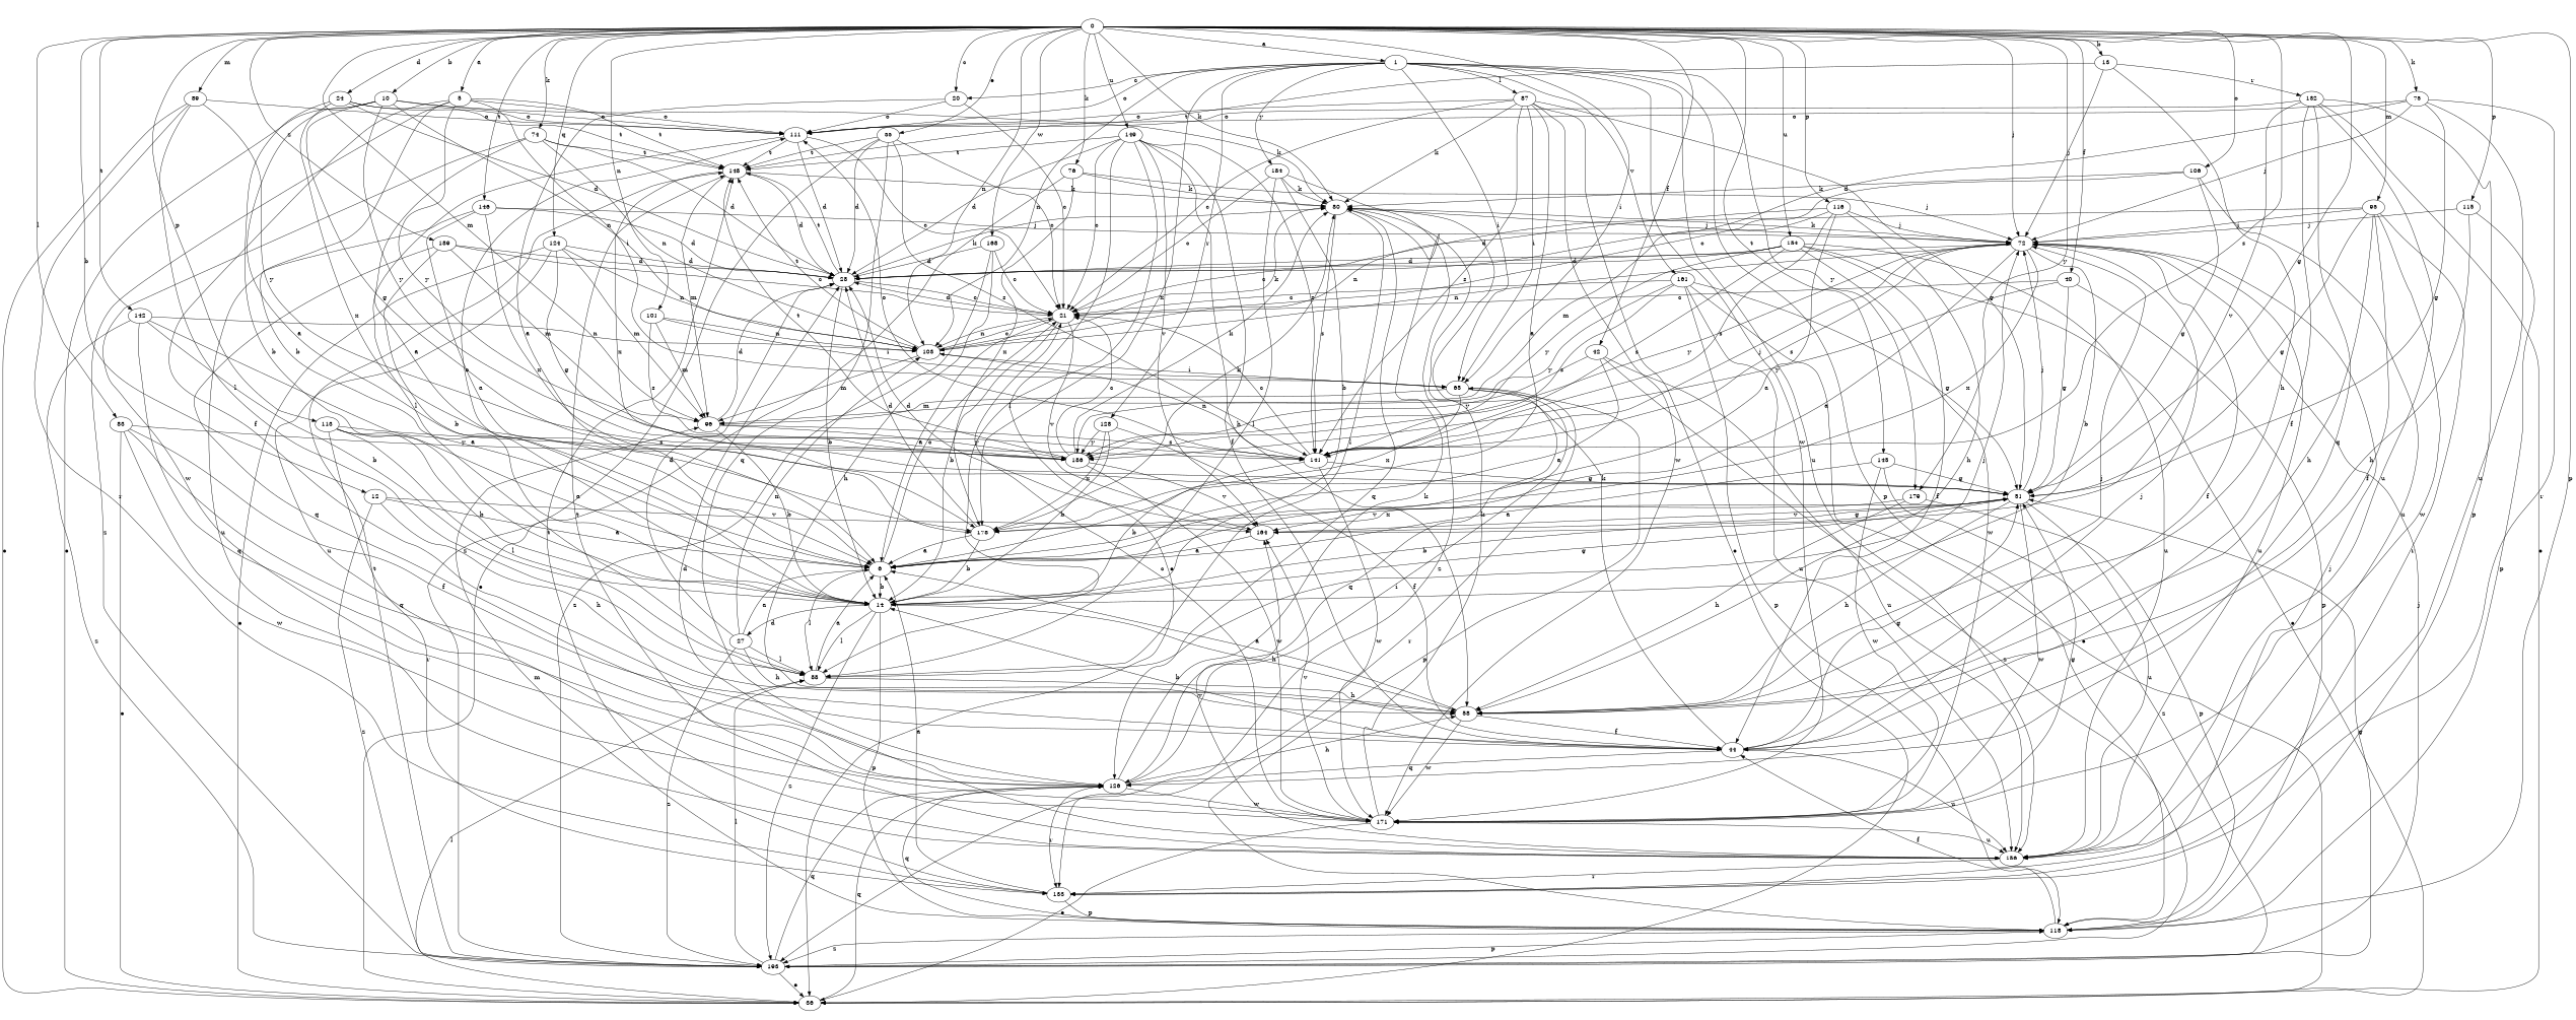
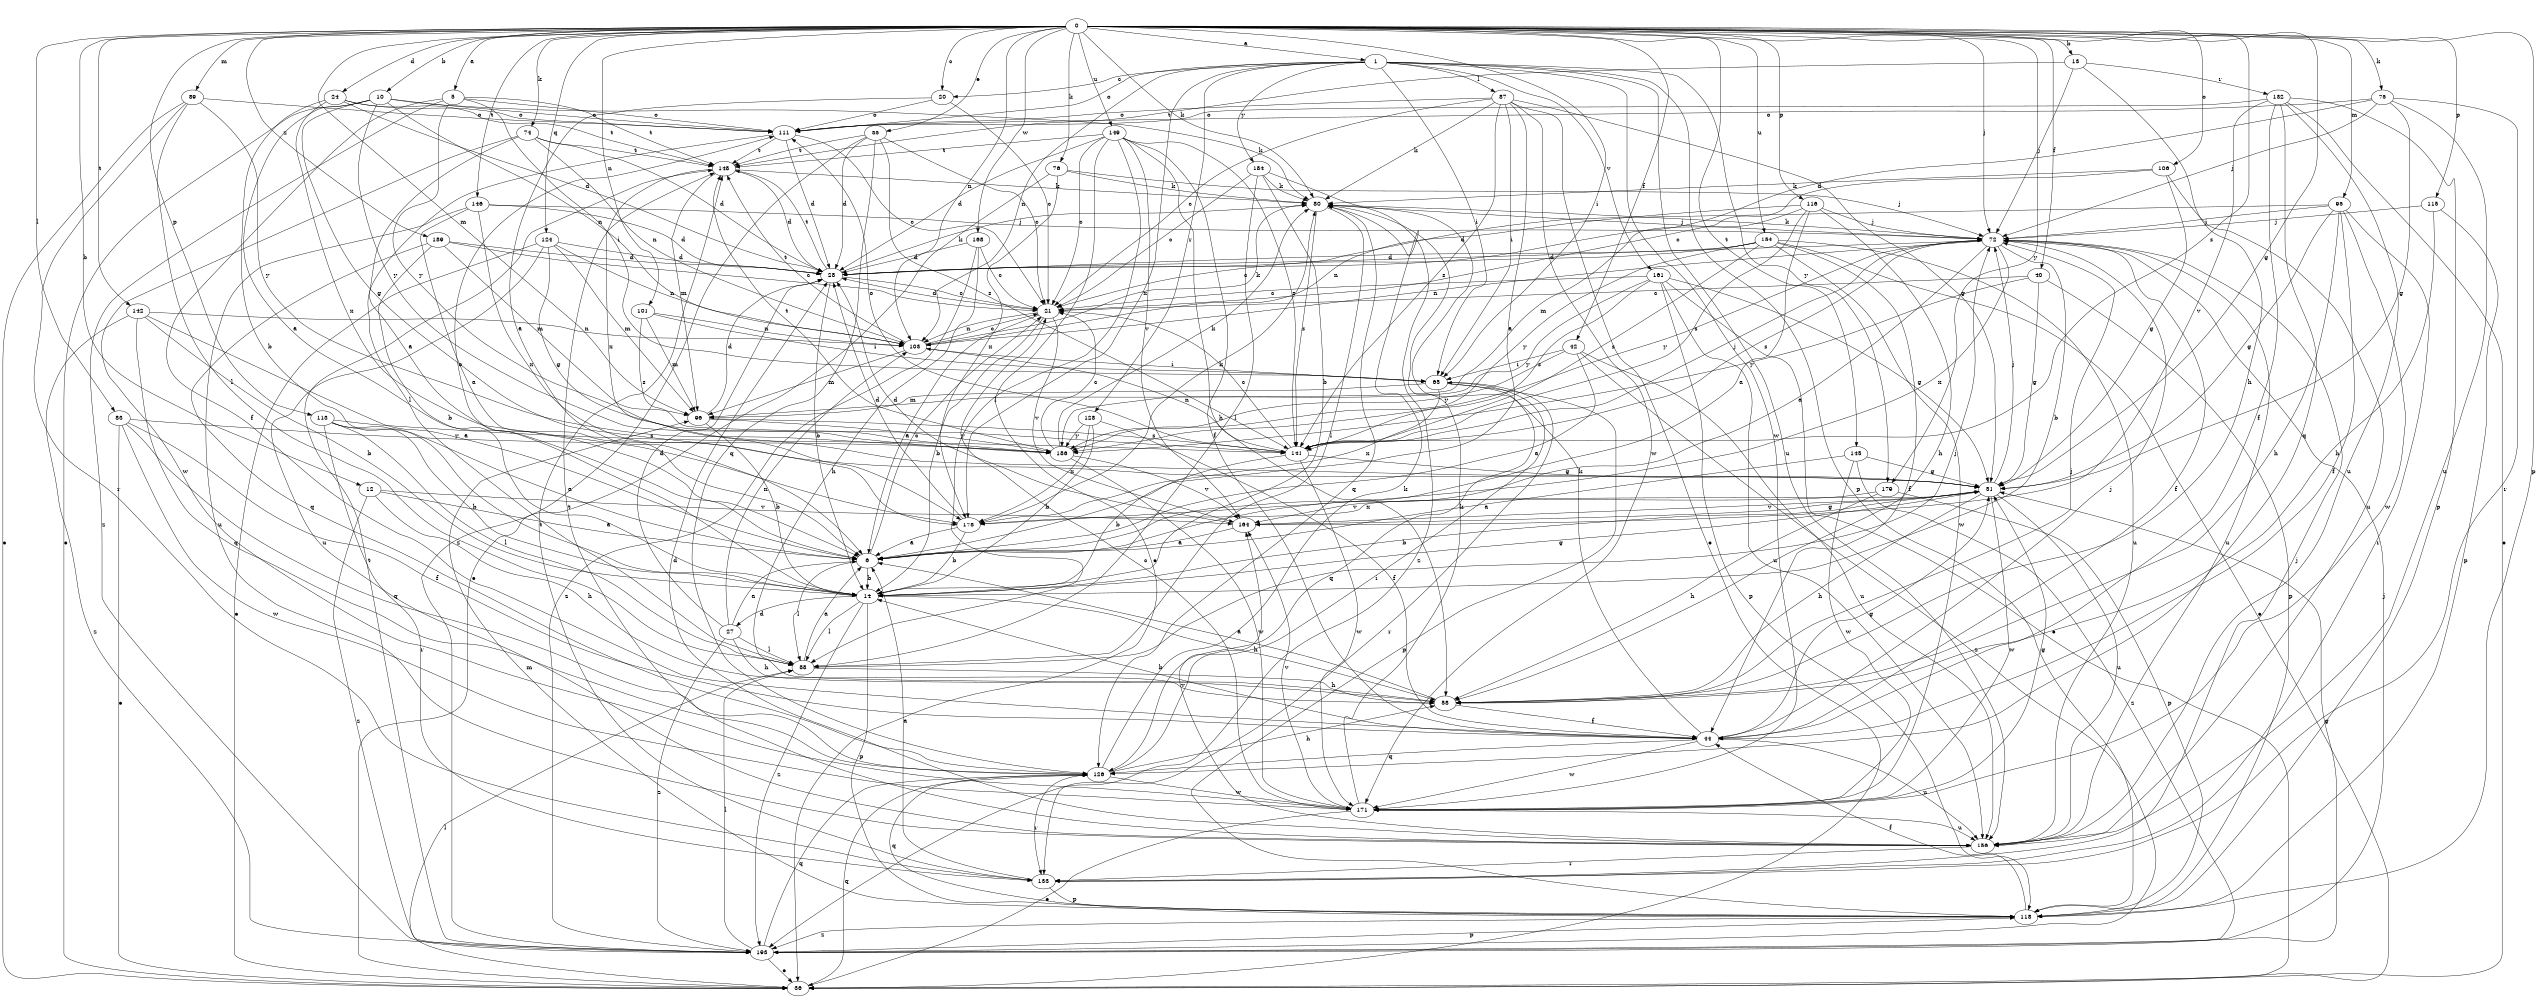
  strict digraph {
    0
    1
    5
    10
    12
    13
    20
    24
    35
    40
    42
    51
    65
    72
    74
    75
    76
    80
    83
    89
    95
    96
    101
    103
    106
    113
    115
    116
    118
    124
    141
    142
    145
    146
    149
    154
    168
    179
    189
    87
    111
    128
    156
    161
    171
    178
    184
    14
    44
    148
    186
    193
    6
    36
    58
    164
    132
    21
    28
    126
    133
    88
    27
    0 -> 1 [label=a]
    0 -> 5 [label=a]
    0 -> 10 [label=b]
    0 -> 12 [label=b]
    0 -> 13 [label=b]
    0 -> 20 [label=c]
    0 -> 24 [label=d]
    0 -> 35 [label=e]
    0 -> 40 [label=f]
    0 -> 42 [label=f]
    0 -> 51 [label=g]
    0 -> 65 [label=i]
    0 -> 72 [label=j]
    0 -> 74 [label=k]
    0 -> 75 [label=k]
    0 -> 76 [label=k]
    0 -> 80 [label=k]
    0 -> 83 [label=l]
    0 -> 89 [label=m]
    0 -> 95 [label=m]
    0 -> 96 [label=m]
    0 -> 101 [label=n]
    0 -> 103 [label=n]
    0 -> 106 [label=o]
    0 -> 113 [label=p]
    0 -> 115 [label=p]
    0 -> 116 [label=p]
    0 -> 118 [label=p]
    0 -> 124 [label=q]
    0 -> 141 [label=s]
    0 -> 142 [label=t]
    0 -> 145 [label=t]
    0 -> 146 [label=t]
    0 -> 149 [label=u]
    0 -> 154 [label=u]
    0 -> 168 [label=w]
    0 -> 179 [label=y]
    0 -> 189 [label=z]
    1 -> 20 [label=c]
    1 -> 65 [label=i]
    1 -> 103 [label=n]
    1 -> 118 [label=p]
    1 -> 179 [label=y]
    1 -> 87 [label=l]
    1 -> 111 [label=o]
    1 -> 128 [label=r]
    1 -> 156 [label=u]
    1 -> 161 [label=v]
    1 -> 171 [label=w]
    1 -> 178 [label=x]
    1 -> 184 [label=y]
    5 -> 65 [label=i]
    5 -> 111 [label=o]
-   5 -> 14 [label=b]
    5 -> 44 [label=f]
    5 -> 148 [label=t]
    5 -> 186 [label=y]
    5 -> 193 [label=z]
    10 -> 51 [label=g]
    10 -> 80 [label=k]
    10 -> 103 [label=n]
    10 -> 111 [label=o]
    10 -> 186 [label=y]
    10 -> 6 [label=a]
    10 -> 36 [label=e]
    12 -> 193 [label=z]
    12 -> 6 [label=a]
    12 -> 58 [label=h]
    12 -> 164 [label=v]
    13 -> 72 [label=j]
    13 -> 148 [label=t]
    13 -> 58 [label=h]
    13 -> 132 [label=r]
    20 -> 111 [label=o]
    20 -> 6 [label=a]
    20 -> 21 [label=c]
    24 -> 111 [label=o]
    24 -> 178 [label=x]
    24 -> 14 [label=b]
    24 -> 148 [label=t]
    24 -> 28 [label=d]
    35 -> 141 [label=s]
    35 -> 148 [label=t]
    35 -> 193 [label=z]
    35 -> 21 [label=c]
    35 -> 28 [label=d]
    35 -> 126 [label=q]
    40 -> 51 [label=g]
    40 -> 118 [label=p]
    40 -> 186 [label=y]
    40 -> 21 [label=c]
+   42 -> 65 [label=i]
    42 -> 156 [label=u]
    42 -> 186 [label=y]
    42 -> 193 [label=z]
    42 -> 6 [label=a]
    51 -> 72 [label=j]
    51 -> 156 [label=u]
    51 -> 171 [label=w]
    51 -> 178 [label=x]
    51 -> 14 [label=b]
    51 -> 58 [label=h]
    51 -> 164 [label=v]
    65 -> 96 [label=m]
    65 -> 118 [label=p]
    65 -> 178 [label=x]
    65 -> 126 [label=q]
    65 -> 133 [label=r]
    72 -> 80 [label=k]
    72 -> 103 [label=n]
    72 -> 141 [label=s]
    72 -> 156 [label=u]
    72 -> 178 [label=x]
    72 -> 14 [label=b]
    72 -> 44 [label=f]
    72 -> 186 [label=y]
    72 -> 6 [label=a]
    72 -> 28 [label=d]
    74 -> 103 [label=n]
    74 -> 171 [label=w]
    74 -> 148 [label=t]
    74 -> 6 [label=a]
    74 -> 28 [label=d]
    75 -> 51 [label=g]
    75 -> 72 [label=j]
    75 -> 111 [label=o]
    75 -> 156 [label=u]
    75 -> 28 [label=d]
    75 -> 133 [label=r]
    76 -> 72 [label=j]
    76 -> 80 [label=k]
    76 -> 178 [label=x]
    76 -> 36 [label=e]
    80 -> 72 [label=j]
    80 -> 141 [label=s]
    80 -> 126 [label=q]
    80 -> 88 [label=l]
    83 -> 171 [label=w]
    83 -> 44 [label=f]
    83 -> 186 [label=y]
    83 -> 36 [label=e]
    83 -> 126 [label=q]
    89 -> 111 [label=o]
    89 -> 186 [label=y]
    89 -> 36 [label=e]
    89 -> 133 [label=r]
    89 -> 88 [label=l]
    95 -> 51 [label=g]
    95 -> 72 [label=j]
    95 -> 171 [label=w]
    95 -> 44 [label=f]
    95 -> 58 [label=h]
    95 -> 28 [label=d]
    95 -> 133 [label=r]
    96 -> 141 [label=s]
    96 -> 14 [label=b]
    96 -> 186 [label=y]
    96 -> 28 [label=d]
    101 -> 65 [label=i]
    101 -> 96 [label=m]
    101 -> 103 [label=n]
    101 -> 141 [label=s]
    103 -> 65 [label=i]
    103 -> 80 [label=k]
    103 -> 96 [label=m]
    103 -> 148 [label=t]
    103 -> 21 [label=c]
    106 -> 51 [label=g]
    106 -> 80 [label=k]
    106 -> 156 [label=u]
    106 -> 21 [label=c]
    113 -> 141 [label=s]
    113 -> 14 [label=b]
    113 -> 6 [label=a]
    113 -> 133 [label=r]
    113 -> 88 [label=l]
    115 -> 72 [label=j]
    115 -> 118 [label=p]
    115 -> 58 [label=h]
    116 -> 72 [label=j]
    116 -> 96 [label=m]
    116 -> 103 [label=n]
    116 -> 141 [label=s]
    116 -> 6 [label=a]
    116 -> 58 [label=h]
    118 -> 96 [label=m]
    118 -> 44 [label=f]
    118 -> 193 [label=z]
    118 -> 126 [label=q]
    124 -> 51 [label=g]
    124 -> 96 [label=m]
    124 -> 103 [label=n]
    124 -> 156 [label=u]
    124 -> 36 [label=e]
    124 -> 28 [label=d]
    141 -> 51 [label=g]
    141 -> 72 [label=j]
    141 -> 103 [label=n]
    141 -> 111 [label=o]
    141 -> 171 [label=w]
    141 -> 14 [label=b]
    141 -> 21 [label=c]
    142 -> 103 [label=n]
    142 -> 14 [label=b]
    142 -> 193 [label=z]
    142 -> 6 [label=a]
    142 -> 126 [label=q]
    145 -> 51 [label=g]
    145 -> 171 [label=w]
    145 -> 193 [label=z]
    145 -> 6 [label=a]
    146 -> 72 [label=j]
    146 -> 156 [label=u]
    146 -> 178 [label=x]
    146 -> 6 [label=a]
    146 -> 28 [label=d]
    149 -> 141 [label=s]
    149 -> 44 [label=f]
    149 -> 148 [label=t]
    149 -> 36 [label=e]
    149 -> 58 [label=h]
    149 -> 164 [label=v]
    149 -> 21 [label=c]
    149 -> 28 [label=d]
    149 -> 88 [label=l]
    154 -> 141 [label=s]
    154 -> 156 [label=u]
    154 -> 171 [label=w]
    154 -> 44 [label=f]
    154 -> 186 [label=y]
    154 -> 36 [label=e]
    154 -> 21 [label=c]
    154 -> 28 [label=d]
    168 -> 193 [label=z]
    168 -> 58 [label=h]
    168 -> 21 [label=c]
    168 -> 28 [label=d]
    179 -> 118 [label=p]
    179 -> 58 [label=h]
    179 -> 164 [label=v]
    189 -> 96 [label=m]
    189 -> 14 [label=b]
    189 -> 21 [label=c]
    189 -> 28 [label=d]
    189 -> 126 [label=q]
    87 -> 51 [label=g]
    87 -> 65 [label=i]
    87 -> 80 [label=k]
    87 -> 141 [label=s]
    87 -> 111 [label=o]
    87 -> 171 [label=w]
    87 -> 6 [label=a]
    87 -> 36 [label=e]
    87 -> 21 [label=c]
    111 -> 148 [label=t]
    111 -> 21 [label=c]
    111 -> 28 [label=d]
    111 -> 88 [label=l]
    128 -> 178 [label=x]
    128 -> 14 [label=b]
    128 -> 44 [label=f]
    128 -> 186 [label=y]
    156 -> 148 [label=t]
    156 -> 164 [label=v]
    156 -> 28 [label=d]
    156 -> 133 [label=r]
    161 -> 51 [label=g]
    161 -> 118 [label=p]
    161 -> 141 [label=s]
    161 -> 156 [label=u]
    161 -> 186 [label=y]
    161 -> 36 [label=e]
    161 -> 21 [label=c]
    171 -> 51 [label=g]
    171 -> 80 [label=k]
    171 -> 156 [label=u]
    171 -> 36 [label=e]
    171 -> 164 [label=v]
    171 -> 21 [label=c]
    178 -> 80 [label=k]
    178 -> 14 [label=b]
    178 -> 6 [label=a]
    178 -> 28 [label=d]
    184 -> 80 [label=k]
    184 -> 14 [label=b]
    184 -> 193 [label=z]
    184 -> 21 [label=c]
    184 -> 88 [label=l]
    14 -> 51 [label=g]
    14 -> 118 [label=p]
    14 -> 111 [label=o]
    14 -> 193 [label=z]
    14 -> 58 [label=h]
    14 -> 88 [label=l]
    14 -> 27 [label=d]
    44 -> 51 [label=g]
    44 -> 72 [label=j]
    44 -> 80 [label=k]
    44 -> 156 [label=u]
-   58 -> 171 [label=w]
+   44 -> 171 [label=w]
    44 -> 14 [label=b]
    44 -> 126 [label=q]
    148 -> 80 [label=k]
    148 -> 96 [label=m]
    148 -> 178 [label=x]
    148 -> 28 [label=d]
    186 -> 80 [label=k]
    186 -> 171 [label=w]
    186 -> 148 [label=t]
    186 -> 164 [label=v]
    186 -> 21 [label=c]
    193 -> 51 [label=g]
    193 -> 72 [label=j]
    193 -> 118 [label=p]
    193 -> 148 [label=t]
    193 -> 36 [label=e]
    193 -> 126 [label=q]
    193 -> 88 [label=l]
    6 -> 14 [label=b]
    6 -> 21 [label=c]
    6 -> 88 [label=l]
    36 -> 126 [label=q]
    36 -> 88 [label=l]
    58 -> 72 [label=j]
    58 -> 44 [label=f]
    58 -> 6 [label=a]
    164 -> 51 [label=g]
    164 -> 6 [label=a]
    164 -> 28 [label=d]
    132 -> 118 [label=p]
    132 -> 111 [label=o]
    132 -> 156 [label=u]
    132 -> 44 [label=f]
    132 -> 36 [label=e]
    132 -> 164 [label=v]
    132 -> 126 [label=q]
    21 -> 103 [label=n]
    21 -> 14 [label=b]
    21 -> 6 [label=a]
    21 -> 164 [label=v]
    21 -> 28 [label=d]
    28 -> 80 [label=k]
    28 -> 14 [label=b]
    28 -> 148 [label=t]
    28 -> 21 [label=c]
    126 -> 65 [label=i]
    126 -> 80 [label=k]
    126 -> 171 [label=w]
    126 -> 58 [label=h]
    126 -> 133 [label=r]
    133 -> 72 [label=j]
    133 -> 118 [label=p]
    133 -> 148 [label=t]
    133 -> 6 [label=a]
    88 -> 72 [label=j]
    88 -> 6 [label=a]
    88 -> 58 [label=h]
    27 -> 103 [label=n]
    27 -> 193 [label=z]
    27 -> 6 [label=a]
    27 -> 58 [label=h]
    27 -> 28 [label=d]
    27 -> 88 [label=l]
  }
